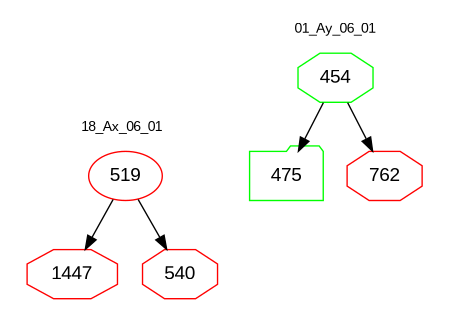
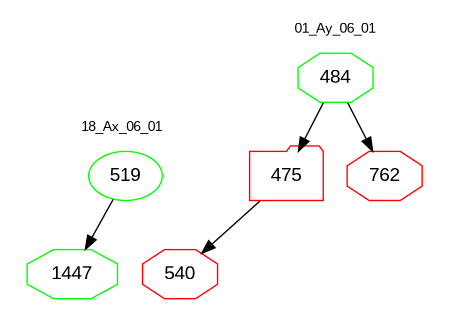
  digraph {
    fontname="Liberation Sans"
    node [color=green fontname="Liberation Sans" shape=octagon]
    edge [color=black fontname="Liberation Sans"]
-   n1 [color=red label=519 shape=ellipse]
+   n1 [label=519 shape=ellipse]
    n2 [color=red label=540]
-   n3 [color=red label=1447]
-   n4 [label=454]
-   n5 [label=475 shape=folder]
+   n3 [label=1447]
+   n4 [label=484]
+   n5 [color=red label=475 shape=folder]
    n6 [color=red label=762]
    subgraph cluster_1 {
      color=white
      fontsize=10
      label="18_Ax_06_01"
      n1
      n2
      n3
    }
    subgraph cluster_2 {
      color=white
      fontsize=10
      label="01_Ay_06_01"
      n4
      n5
      n6
    }
-   n1 -> n2
+   n5 -> n2
    n1 -> n3
    n4 -> n5
    n4 -> n6
  }
